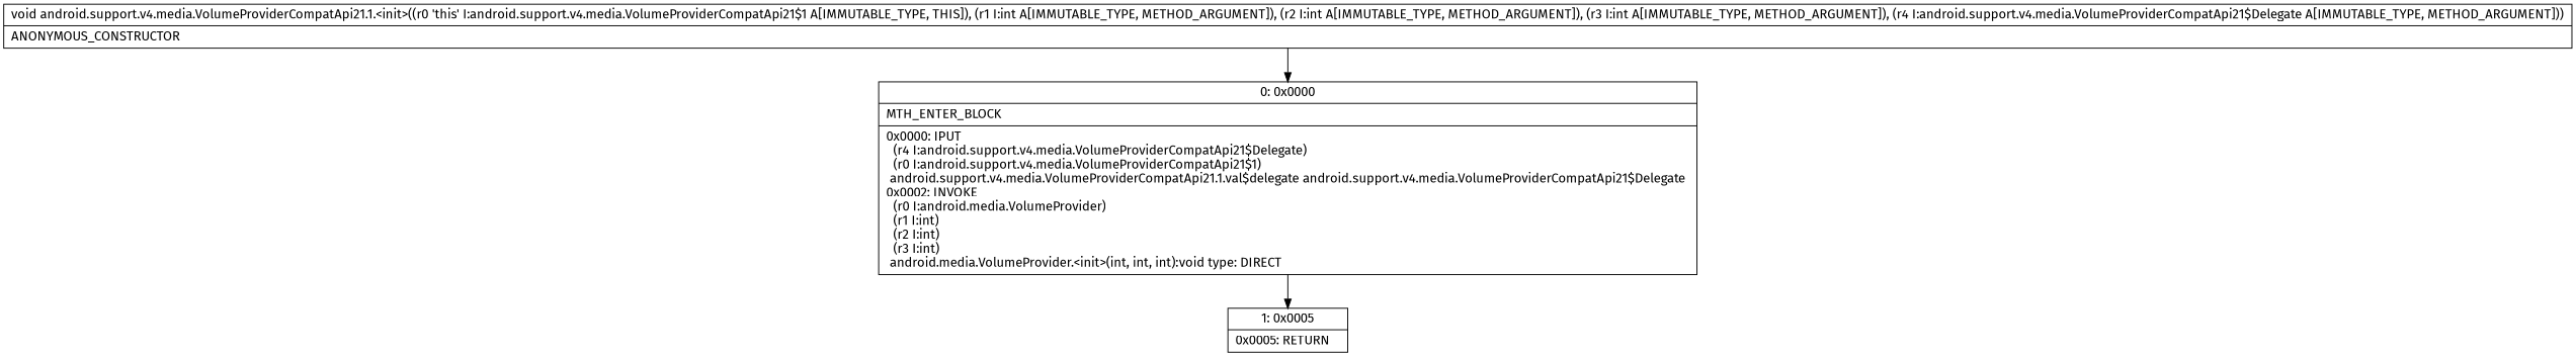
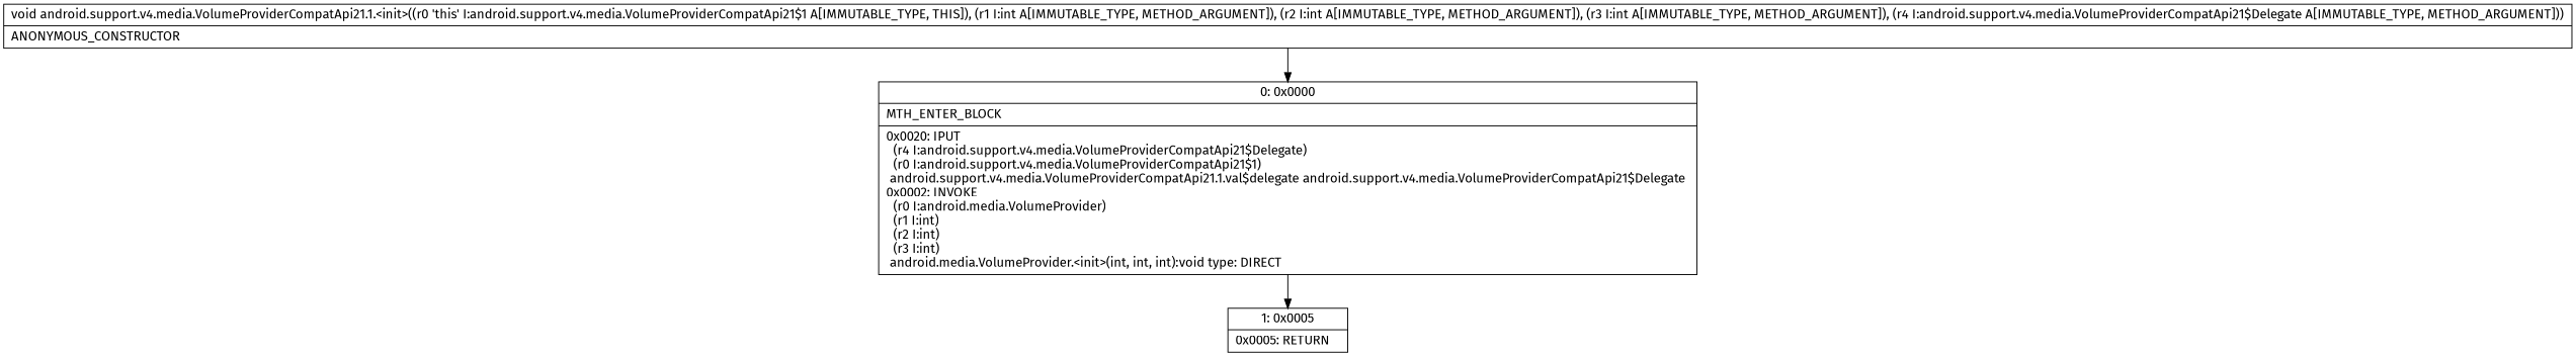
  digraph {
    fontname="Fira Sans"
    node [shape=record fontname="Fira Sans"]
    edge [fontname="Fira Sans"]
-   n1 [label="{0\:\ 0x0000|MTH_ENTER_BLOCK\l|0x0000: IPUT  \l  (r4 I:android.support.v4.media.VolumeProviderCompatApi21$Delegate)\l  (r0 I:android.support.v4.media.VolumeProviderCompatApi21$1)\l android.support.v4.media.VolumeProviderCompatApi21.1.val$delegate android.support.v4.media.VolumeProviderCompatApi21$Delegate \l0x0002: INVOKE  \l  (r0 I:android.media.VolumeProvider)\l  (r1 I:int)\l  (r2 I:int)\l  (r3 I:int)\l android.media.VolumeProvider.\<init\>(int, int, int):void type: DIRECT \l}"]
+   n1 [label="{0\:\ 0x0000|MTH_ENTER_BLOCK\l|0x0020: IPUT  \l  (r4 I:android.support.v4.media.VolumeProviderCompatApi21$Delegate)\l  (r0 I:android.support.v4.media.VolumeProviderCompatApi21$1)\l android.support.v4.media.VolumeProviderCompatApi21.1.val$delegate android.support.v4.media.VolumeProviderCompatApi21$Delegate \l0x0002: INVOKE  \l  (r0 I:android.media.VolumeProvider)\l  (r1 I:int)\l  (r2 I:int)\l  (r3 I:int)\l android.media.VolumeProvider.\<init\>(int, int, int):void type: DIRECT \l}"]
    n2 [label="{1\:\ 0x0005|0x0005: RETURN   \l}"]
    n3 [label="{void android.support.v4.media.VolumeProviderCompatApi21.1.\<init\>((r0 'this' I:android.support.v4.media.VolumeProviderCompatApi21$1 A[IMMUTABLE_TYPE, THIS]), (r1 I:int A[IMMUTABLE_TYPE, METHOD_ARGUMENT]), (r2 I:int A[IMMUTABLE_TYPE, METHOD_ARGUMENT]), (r3 I:int A[IMMUTABLE_TYPE, METHOD_ARGUMENT]), (r4 I:android.support.v4.media.VolumeProviderCompatApi21$Delegate A[IMMUTABLE_TYPE, METHOD_ARGUMENT]))  | ANONYMOUS_CONSTRUCTOR\l}"]
    n1 -> n2
    n3 -> n1
  }
